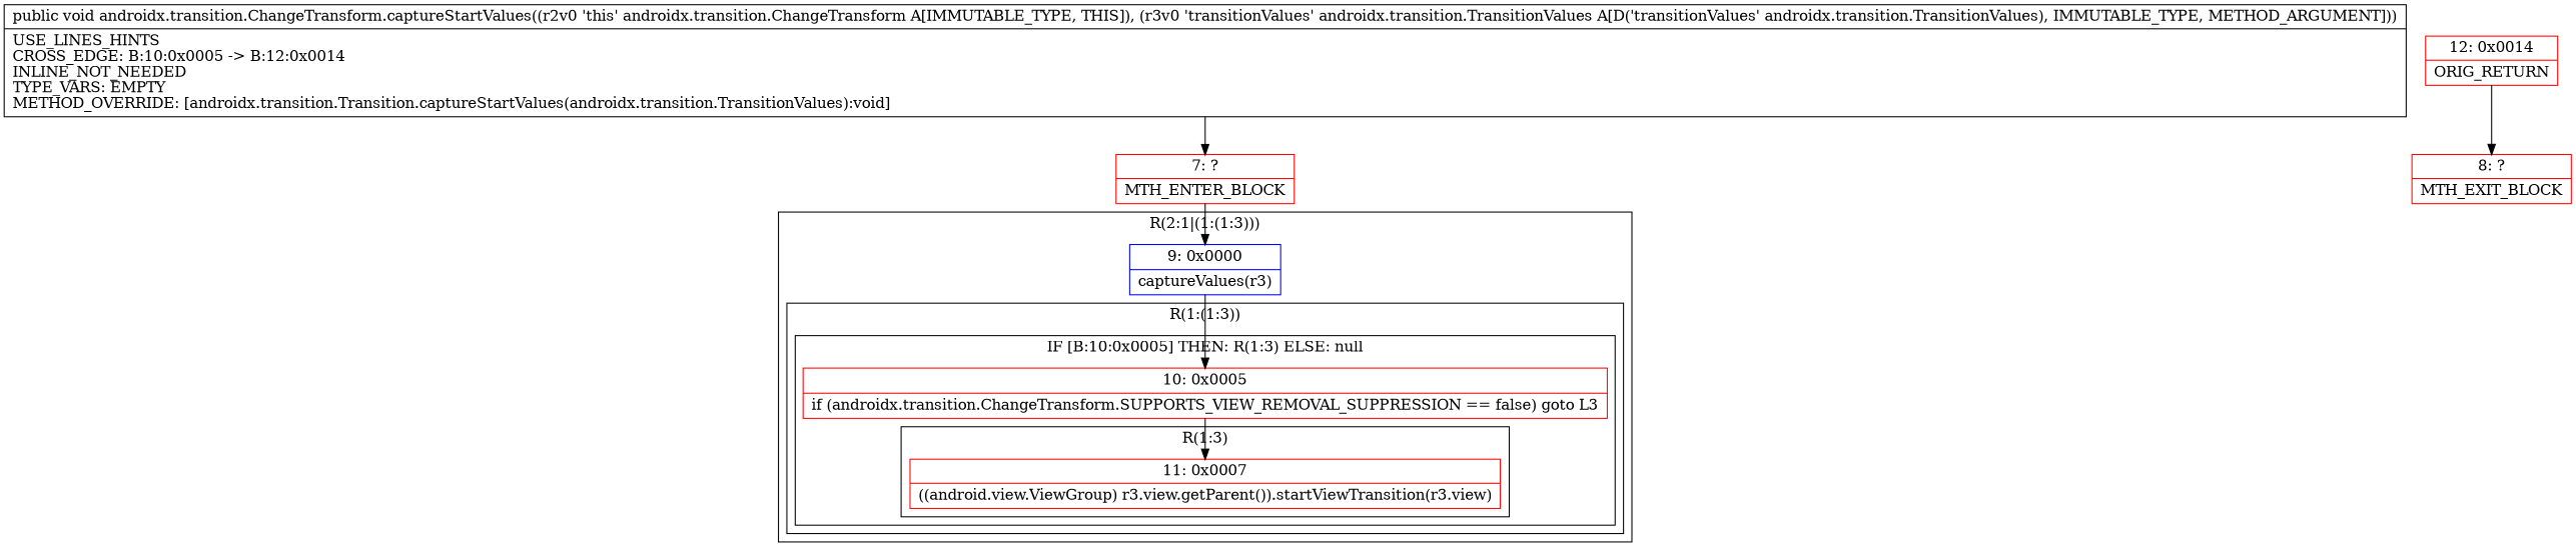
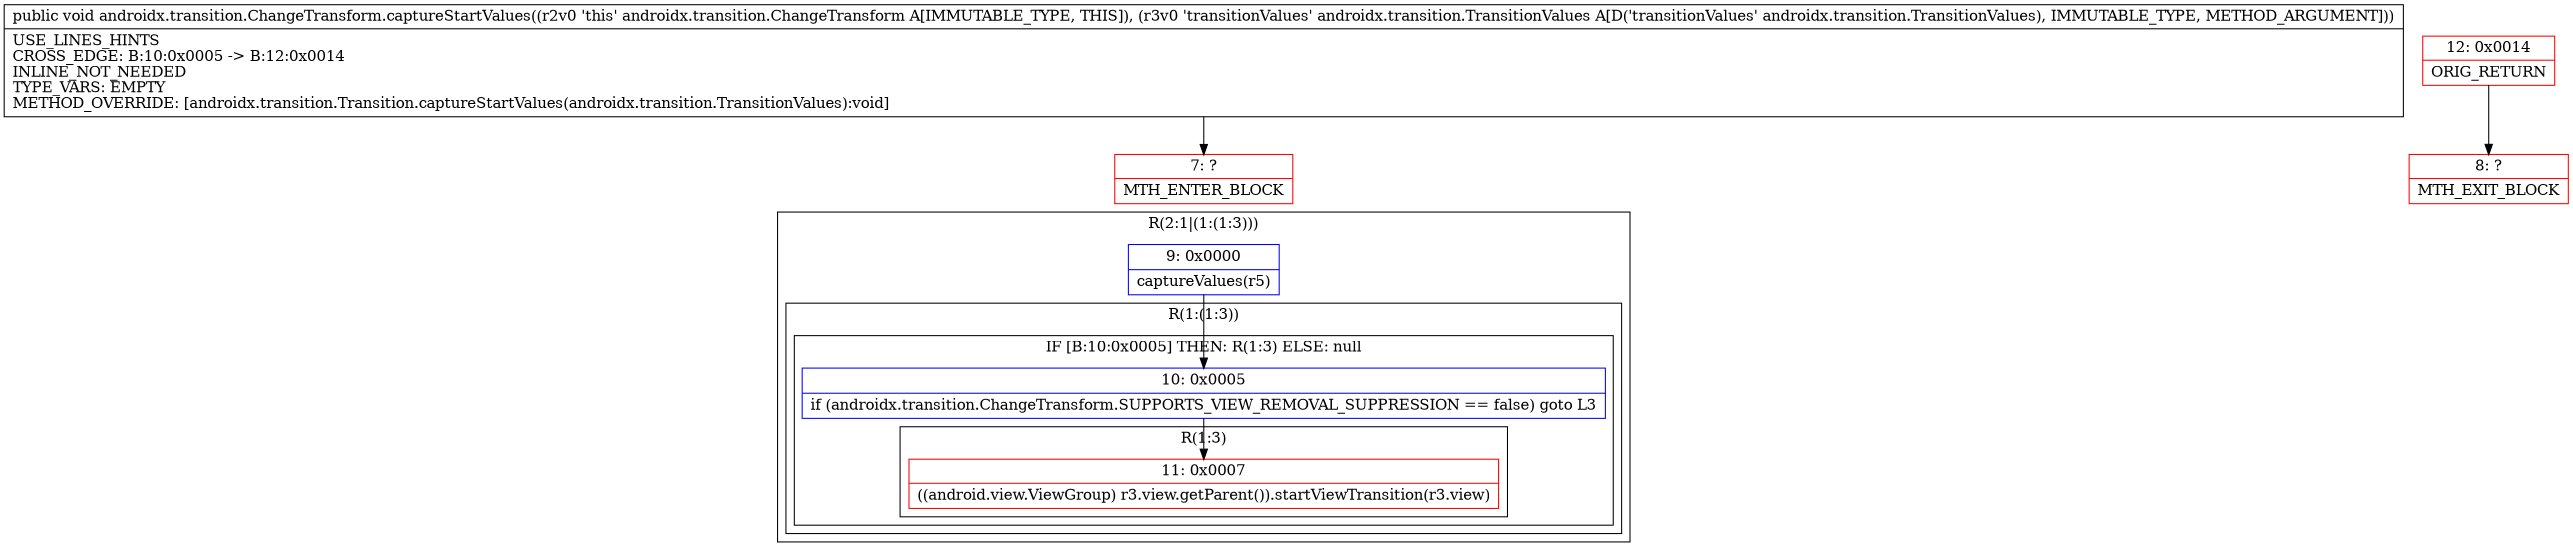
  digraph {
    node [color=red shape=record]
    n1 [label="{11\:\ 0x0007|((android.view.ViewGroup) r3.view.getParent()).startViewTransition(r3.view)\l}"]
-   n2 [label="{10\:\ 0x0005|if (androidx.transition.ChangeTransform.SUPPORTS_VIEW_REMOVAL_SUPPRESSION == false) goto L3\l}"]
-   n3 [color=blue label="{9\:\ 0x0000|captureValues(r3)\l}"]
+   n2 [color=blue label="{10\:\ 0x0005|if (androidx.transition.ChangeTransform.SUPPORTS_VIEW_REMOVAL_SUPPRESSION == false) goto L3\l}"]
+   n3 [color=blue label="{9\:\ 0x0000|captureValues(r5)\l}"]
    n4 [label="{12\:\ 0x0014|ORIG_RETURN\l}"]
    n5 [label="{8\:\ ?|MTH_EXIT_BLOCK\l}"]
    n6 [label="{7\:\ ?|MTH_ENTER_BLOCK\l}"]
    n7 [label="{public void androidx.transition.ChangeTransform.captureStartValues((r2v0 'this' androidx.transition.ChangeTransform A[IMMUTABLE_TYPE, THIS]), (r3v0 'transitionValues' androidx.transition.TransitionValues A[D('transitionValues' androidx.transition.TransitionValues), IMMUTABLE_TYPE, METHOD_ARGUMENT]))  | USE_LINES_HINTS\lCROSS_EDGE: B:10:0x0005 \-\> B:12:0x0014\lINLINE_NOT_NEEDED\lTYPE_VARS: EMPTY\lMETHOD_OVERRIDE: [androidx.transition.Transition.captureStartValues(androidx.transition.TransitionValues):void]\l}" color=""]
    subgraph cluster_1 {
      label="R(2:1|(1:(1:3)))"
      n3
      subgraph cluster_2 {
        label="R(1:(1:3))"
        subgraph cluster_3 {
          label="IF [B:10:0x0005] THEN: R(1:3) ELSE: null"
          n2
          subgraph cluster_4 {
            label="R(1:3)"
            n1
          }
        }
      }
    }
    n2 -> n1
    n3 -> n2
    n4 -> n5
-   n6 -> n3
    n7 -> n6
  }
